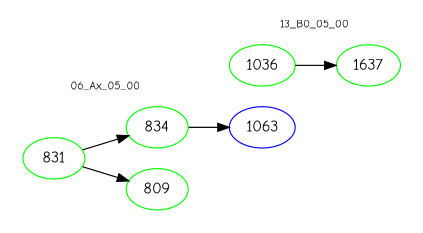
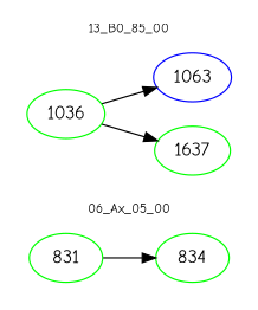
  digraph {
    fontname="Comic Neue"
    rankdir=LR
    node [color=green fontname="Comic Neue"]
    edge [color=black fontname="Comic Neue"]
    n1 [label=831]
-   n2 [label=809]
    n3 [label=834]
    n4 [label=1036]
    n5 [label=1637]
    n6 [color=blue label=1063]
    subgraph cluster_1 {
      color=white
      fontsize=10
      label="06_Ax_05_00"
      n1
-     n2
      n3
    }
    subgraph cluster_2 {
      color=white
      fontsize=10
-     label="13_B0_05_00"
+     label="13_B0_85_00"
      n4
      n5
      n6
    }
-   n1 -> n2
    n1 -> n3
    n4 -> n5
-   n3 -> n6
+   n4 -> n6
  }
